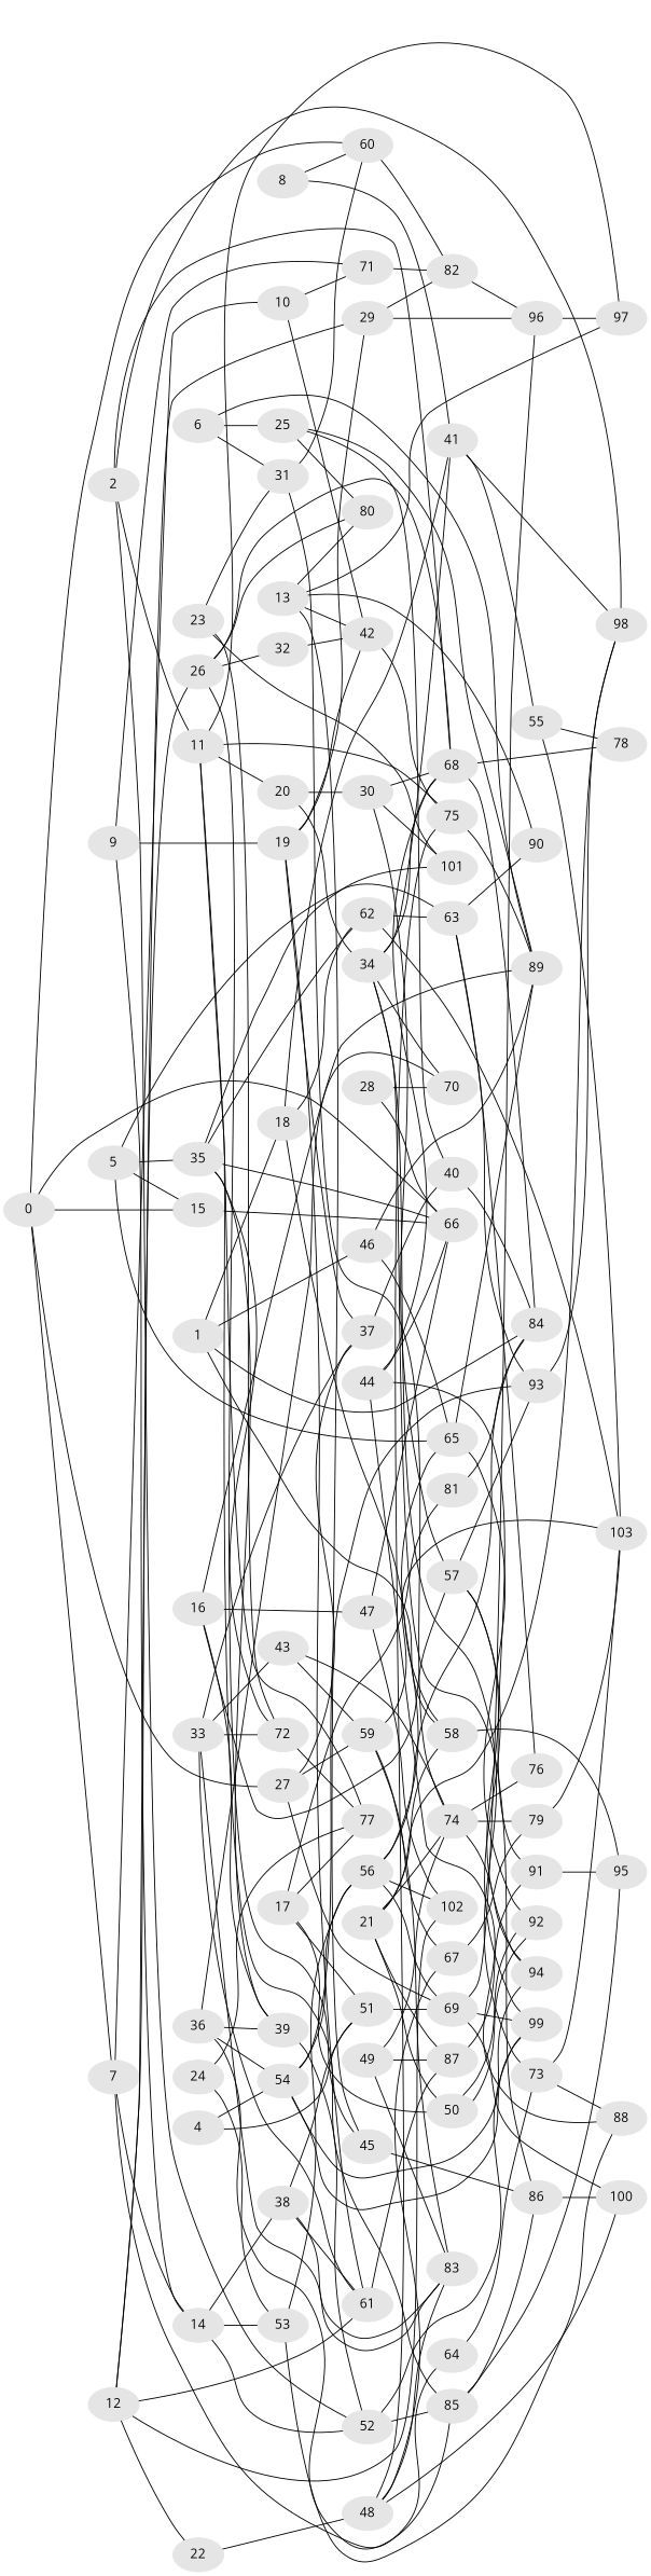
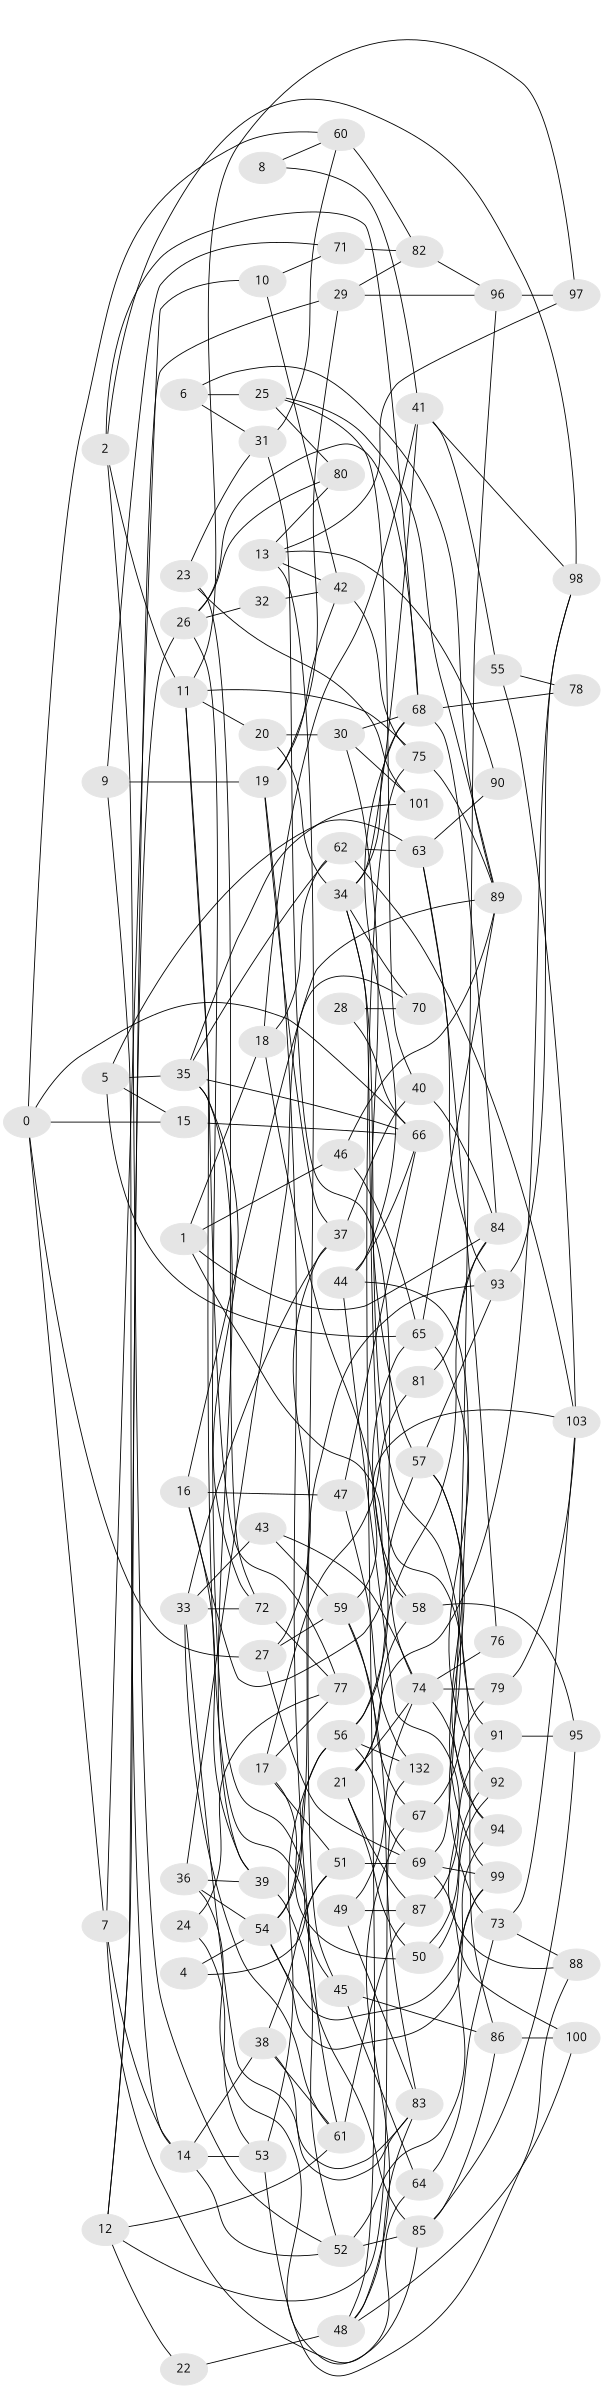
  graph {
    fontname="Open Sans"
    rankdir=LR
    node [color=gray90 fontname="Open Sans" style=filled]
    edge [fontname="Open Sans"]
    1
    18
    46
    58
    84
    41
    62
    65
    89
    95
    2
    11
    52
    68
    98
    20
    75
    77
    85
    97
    99
    78
    n23 [label=0]
    7
    15
    27
    60
    66
    10
    14
    64
    37
    59
    69
    82
    4
    51
    54
    25
    80
    40
    56
    93
    94
    5
    35
    63
    39
    72
    101
    90
    76
    92
    6
    31
    74
    71
    42
    38
    53
    73
    8
    55
    9
    19
    29
    61
    30
    34
    86
    12
    22
    26
-   102
+   102 [label=132]
    48
    45
    32
    96
    83
    87
    13
    88
    16
    47
    57
    17
    50
    81
    103
    70
    21
    79
    91
    67
    100
    23
    24
    28
    33
    43
    36
    44
    49
    1 -- 18
    1 -- 46
    1 -- 58
    1 -- 84
    18 -- 58
    18 -- 41
    18 -- 62
    46 -- 65
    46 -- 89
    58 -- 95
    41 -- 98
    41 -- 55
    62 -- 63
    62 -- 103
    65 -- 89
    65 -- 92
    2 -- 11
    2 -- 52
    2 -- 68
    2 -- 98
    11 -- 20
    11 -- 75
    11 -- 77
    11 -- 85
    11 -- 97
    52 -- 85
    52 -- 99
    68 -- 84
    68 -- 78
    20 -- 30
    20 -- 34
    75 -- 89
    85 -- 95
    85 -- 86
    n23 -- 7
    n23 -- 15
    n23 -- 27
    n23 -- 60
    n23 -- 66
    7 -- 10
    7 -- 14
    7 -- 64
    15 -- 66
    27 -- 37
    27 -- 59
    27 -- 69
    60 -- 82
    10 -- 71
    10 -- 42
    14 -- 52
    14 -- 38
    14 -- 53
    64 -- 73
    37 -- 40
    59 -- 83
    59 -- 103
    59 -- 67
    69 -- 99
    69 -- 96
    69 -- 100
    82 -- 96
    4 -- 51
    4 -- 54
    51 -- 69
    54 -- 99
    54 -- 56
    54 -- 93
    54 -- 94
    25 -- 89
    25 -- 80
    25 -- 40
    40 -- 84
    56 -- 84
    56 -- 65
    56 -- 69
    56 -- 102
    93 -- 98
    5 -- 65
    5 -- 15
    5 -- 35
    5 -- 63
    35 -- 62
    35 -- 66
    35 -- 39
    35 -- 72
    35 -- 101
    63 -- 93
    63 -- 90
    63 -- 76
    39 -- 52
    72 -- 77
    6 -- 89
    6 -- 25
    6 -- 31
    31 -- 60
    31 -- 74
    74 -- 94
    74 -- 76
    74 -- 79
    71 -- 82
    42 -- 75
    38 -- 51
    38 -- 61
    38 -- 83
    53 -- 56
    53 -- 88
    73 -- 88
    73 -- 103
    8 -- 41
    8 -- 60
    55 -- 78
    55 -- 103
    9 -- 14
    9 -- 71
    9 -- 19
    19 -- 37
    19 -- 42
    19 -- 29
    19 -- 61
    29 -- 82
    29 -- 96
    61 -- 87
    30 -- 68
    30 -- 101
    30 -- 57
    34 -- 41
    34 -- 68
    34 -- 73
    34 -- 86
    34 -- 70
    86 -- 100
    12 -- 29
    12 -- 61
    12 -- 22
    12 -- 26
    12 -- 102
    22 -- 48
    26 -- 68
    26 -- 80
    26 -- 45
    26 -- 32
    48 -- 75
    48 -- 83
    48 -- 67
    48 -- 100
+   45 -- 64
    45 -- 86
    32 -- 42
    96 -- 97
    87 -- 91
    13 -- 97
    13 -- 80
    13 -- 90
    13 -- 42
    13 -- 45
    16 -- 89
    16 -- 39
    16 -- 47
    16 -- 57
    47 -- 66
    47 -- 102
    57 -- 99
    57 -- 93
    57 -- 94
    17 -- 77
    17 -- 51
    17 -- 50
    17 -- 81
    50 -- 92
    50 -- 92
    81 -- 84
    21 -- 58
    21 -- 98
    21 -- 74
    21 -- 87
    21 -- 50
    79 -- 103
    91 -- 95
    67 -- 79
    23 -- 72
    23 -- 101
    23 -- 31
    24 -- 77
    24 -- 53
    28 -- 66
    28 -- 70
    33 -- 37
    33 -- 72
    33 -- 61
    33 -- 83
    33 -- 43
    43 -- 59
    43 -- 74
    36 -- 85
    36 -- 54
    36 -- 39
    36 -- 70
    44 -- 68
    44 -- 66
    44 -- 88
    44 -- 91
    49 -- 74
    49 -- 83
    49 -- 87
  }
